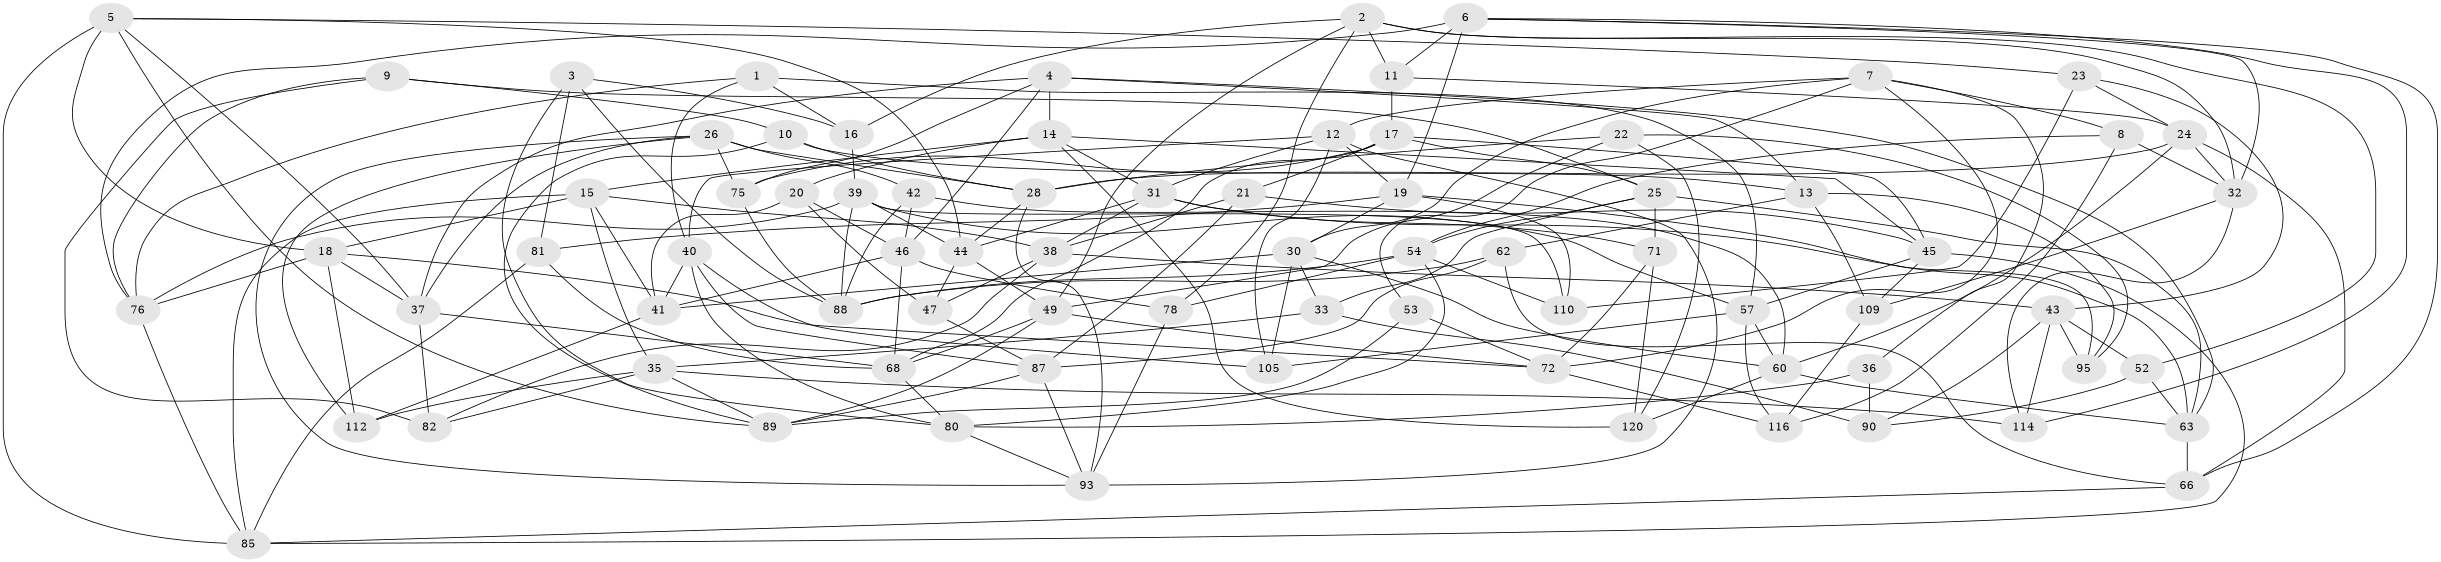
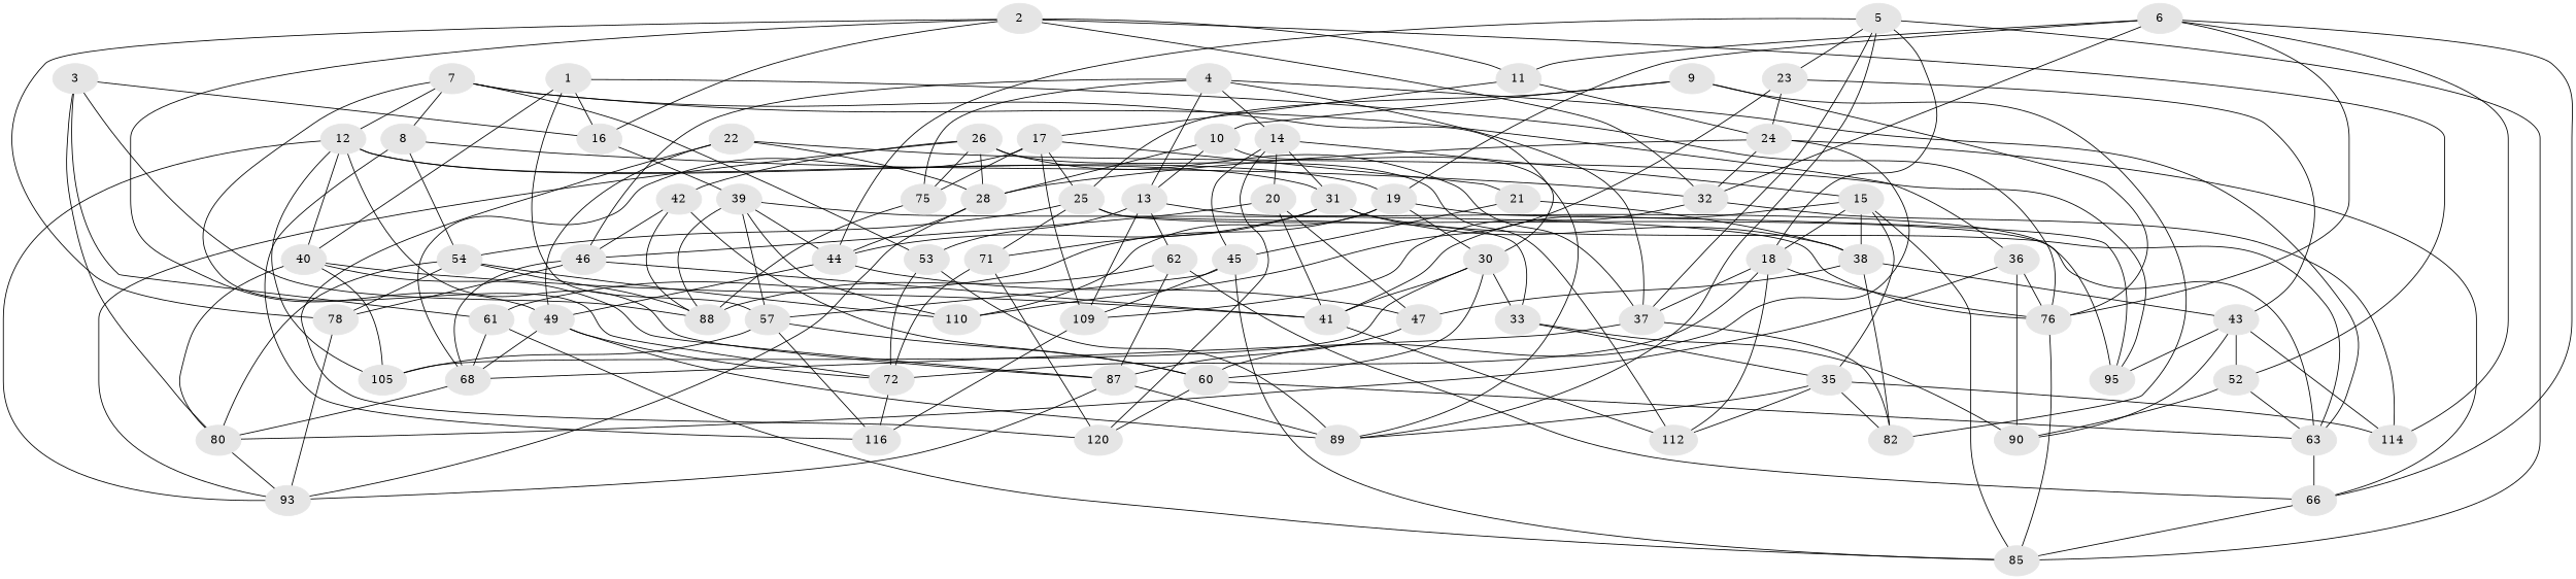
  graph {
    node [color=gray90 style=filled]
    1
    16
    40 [super="+113"]
    57 [super="+106"]
    76 [super="+117"]
    39 [super="+69"]
    80 [super="+97"]
    105
    n9 [label=41 super="+91"]
    87 [super="+88"]
    116
    60 [super="+111"]
    85 [super="+86"]
    2 [super="+101"]
    11
    32 [super="+104"]
    49 [super="+118"]
    52
    78
    17 [super="+96"]
    24 [super="+108"]
    114
    109
    89 [super="+107"]
    72 [super="+77"]
    68 [super="+119"]
    63 [super="+94"]
    90
    93 [super="+103"]
    3
-   61 [label=81]
+   61
    n32 [label=88 super="+115"]
    4 [super="+27"]
    13 [super="+74"]
    14 [super="+65"]
    37 [super="+64"]
    46 [super="+79"]
    75
    53
    62
    95
    31 [super="+83"]
    15 [super="+70"]
    20
    45 [super="+92"]
    120
    82
    66 [super="+73"]
    5 [super="+29"]
    18 [super="+100"]
    23
    44 [super="+51"]
    112
    110
    43 [super="+84"]
    47
    6 [super="+50"]
    19 [super="+99"]
    30 [super="+67"]
    7 [super="+41"]
    8
    12 [super="+59"]
    36
    54 [super="+55"]
    33
    9
    10
    25 [super="+56"]
    28 [super="+102"]
    71
    21
    38 [super="+58"]
    35 [super="+48"]
    22
    26 [super="+34"]
    42
    1 -- 16
    1 -- 40
    1 -- 57
    1 -- 76
    16 -- 39
    40 -- 80
    40 -- 105
    40 -- n9
    40 -- 87
    57 -- 105
    57 -- 116
    57 -- 60
    76 -- 85
    39 -- 57
    39 -- 76
    39 -- n32
    39 -- 44
    39 -- 110
    80 -- 93
    n9 -- 112
    87 -- 89
    87 -- 93
    60 -- 63
    60 -- 120
    2 -- 16
    2 -- 11
    2 -- 32
    2 -- 49
    2 -- 52
    2 -- 78
    11 -- 17
    11 -- 24
    32 -- 114
    32 -- 109
    49 -- 89
    49 -- 72
    49 -- 68
    52 -- 63
    52 -- 90
    78 -- 93
    17 -- 68
    17 -- 75
-   17 -- 45
+   17 -- 109
    17 -- 25
    17 -- 21
    24 -- 60
    24 -- 32
    24 -- 66
    24 -- 28
    109 -- 116
    72 -- 116
    68 -- 80
    63 -- 66
    3 -- 16
    3 -- 80
    3 -- 61
    3 -- n32
    61 -- 85
    61 -- 68
    4 -- 63
    4 -- 13
    4 -- 14
    4 -- 37
    4 -- 46
    4 -- 75
    13 -- 109
+   13 -- 53
    13 -- 62
    13 -- 95
    14 -- 31
    14 -- 15
    14 -- 20
    14 -- 45
    14 -- 120
    37 -- 68
    37 -- 82
    46 -- n9
    46 -- 78
    46 -- 68
    75 -- n32
    53 -- 89
    53 -- 72
    62 -- 87
    62 -- n32
    62 -- 66
    31 -- 63
    31 -- 44
    31 -- 71
    31 -- 38
    15 -- n9
    15 -- 85
    15 -- 18
    15 -- 38
    15 -- 35
    20 -- n9
    20 -- 46
    20 -- 47
    45 -- 57
    45 -- 85
    45 -- 109
    66 -- 85
    5 -- 85
    5 -- 89
    5 -- 37
    5 -- 18
    5 -- 23
    5 -- 44
    18 -- 76
    18 -- 72
    18 -- 37
    18 -- 112
    23 -- 24
    23 -- 110
    23 -- 43
    44 -- 49
    44 -- 47
    43 -- 52
    43 -- 114
    43 -- 90
    43 -- 95
    47 -- 87
    6 -- 76
    6 -- 11
    6 -- 32
    6 -- 114
    6 -- 66
    6 -- 19
    19 -- 61
    19 -- 95
    19 -- 110
    19 -- 30
    30 -- 105
    30 -- n9
    30 -- 60
    30 -- 33
    7 -- 72
    7 -- 53
    7 -- 30
    7 -- 8
    7 -- 12
    7 -- 36
    8 -- 116
    8 -- 32
    8 -- 54
    12 -- 40
    12 -- 105
    12 -- 93
    12 -- 31
    12 -- 19
+   36 -- 76
    36 -- 80
    36 -- 90
    54 -- 80
    54 -- 78
    54 -- n32
    54 -- 110
    33 -- 90
    33 -- 35
    9 -- 76
    9 -- 82
    9 -- 10
    9 -- 25
    10 -- 89
    10 -- 13
    10 -- 28
    25 -- 63
    25 -- 54
    25 -- 33
    25 -- 71
    28 -- 93
    28 -- 44
    71 -- 72
    71 -- 120
-   21 -- 87
+   12 -- 87
    21 -- 45
    21 -- 38
    38 -- 82
    38 -- 43
    38 -- 47
    35 -- 114
    35 -- 89
    35 -- 82
    35 -- 112
    22 -- 49
    22 -- 95
    22 -- 120
    22 -- 28
    26 -- 93
    26 -- 37
    26 -- 75
    26 -- 112
    26 -- 28
    26 -- 42
    42 -- 60
    42 -- n32
    42 -- 46
  }
